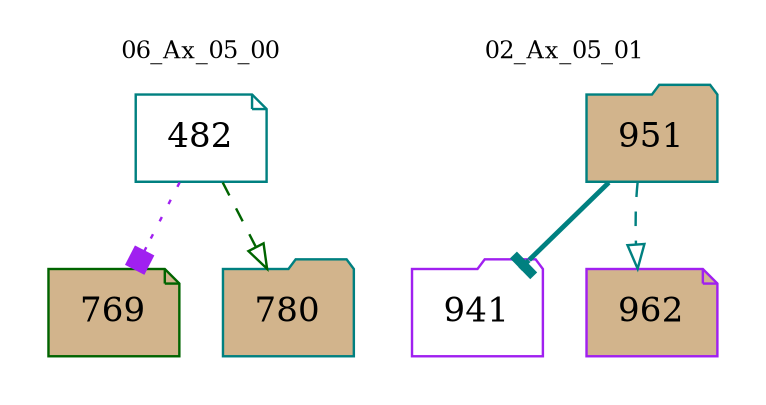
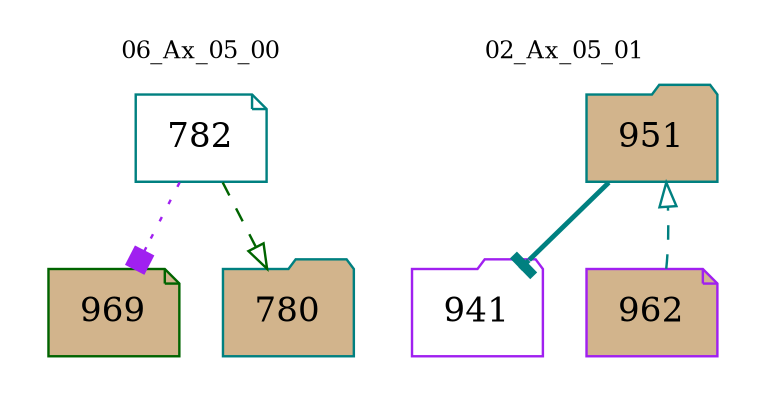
  digraph {
    node [color=teal fillcolor=tan shape=note style=filled]
    edge [arrowhead=onormal color=teal style=dashed]
-   n1 [fillcolor=white label=482]
-   n2 [color=darkgreen label=769]
+   n1 [fillcolor=white label=782]
+   n2 [color=darkgreen label=969]
    n3 [label=780 shape=folder]
    n4 [label=951 shape=folder]
    n5 [color=purple fillcolor=white label=941 shape=folder]
    n6 [color=purple label=962]
    subgraph cluster_1 {
      color=white
      fontsize=10
      label="06_Ax_05_00"
      n1
      n2
      n3
    }
    subgraph cluster_2 {
      color=white
      fontsize=10
      label="02_Ax_05_01"
      n4
      n5
      n6
    }
    n1 -> n2 [arrowhead=box color=purple style=dotted]
    n1 -> n3 [color=darkgreen]
    n4 -> n5 [arrowhead=tee style=bold]
-   n4 -> n6
+   n6 -> n4
  }
